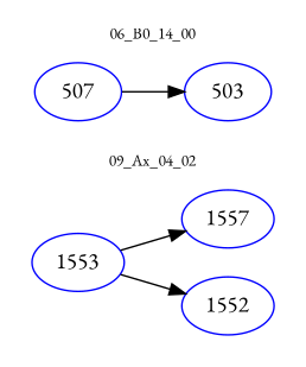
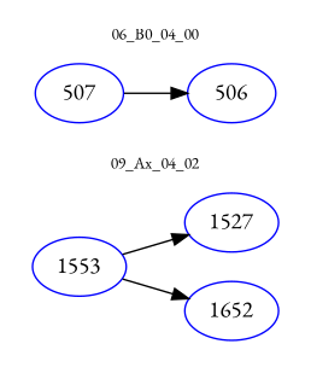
  digraph {
    fontname="EB Garamond"
    rankdir=LR
    node [color=blue fontname="EB Garamond"]
    edge [color=black fontname="EB Garamond"]
    n1 [label=1553]
-   n2 [label=1552]
-   n3 [label=1557]
+   n2 [label=1652]
+   n3 [label=1527]
    n4 [label=507]
-   n5 [label=503]
+   n5 [label=506]
    subgraph cluster_1 {
      color=white
      fontsize=10
      label="09_Ax_04_02"
      n1
      n2
      n3
    }
    subgraph cluster_2 {
      color=white
      fontsize=10
-     label="06_B0_14_00"
+     label="06_B0_04_00"
      n4
      n5
    }
    n1 -> n2
    n1 -> n3
    n4 -> n5
  }
